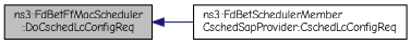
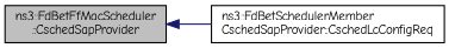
  digraph {
    rankdir=LR
    fontname="Comic Neue"
    node [color=black fontname="Comic Neue" fontsize=10 shape=record style=filled]
-   n1 [fillcolor=grey75 fontcolor=black height=0.2 label="ns3::FdBetFfMacScheduler\l::DoCschedLcConfigReq" width=0.4]
+   n1 [fillcolor=grey75 fontcolor=black height=0.2 label="ns3::FdBetFfMacScheduler\l::CschedSapProvider" width=0.4]
    n2 [fillcolor=white height=0.2 label="ns3::FdBetSchedulerMember\lCschedSapProvider::CschedLcConfigReq" width=0.4]
    n1 -> n2 [color=midnightblue dir=back fontname="Comic Neue" fontsize=10 labelfontname=Helvetica labelfontsize=10 style=solid]
  }
